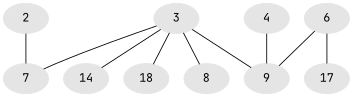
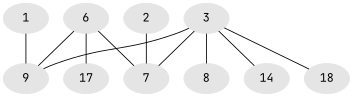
  graph {
    fontname="JetBrains Mono"
    node [color=gray90 fontname="JetBrains Mono" style=filled]
    edge [fontname="JetBrains Mono" weight=1.0]
-   1 [label=4]
+   1
    9
    2
    7
    3
    n6 [label=8]
    14
    n8 [label=18]
    6
    n10 [label=17]
    1 -- 9
    2 -- 7
    3 -- 9
    3 -- 7
    3 -- n6 [weight=2.0]
    3 -- 14
    3 -- n8
    6 -- 9
+   6 -- 7
    6 -- n10 [weight=2.0]
  }
